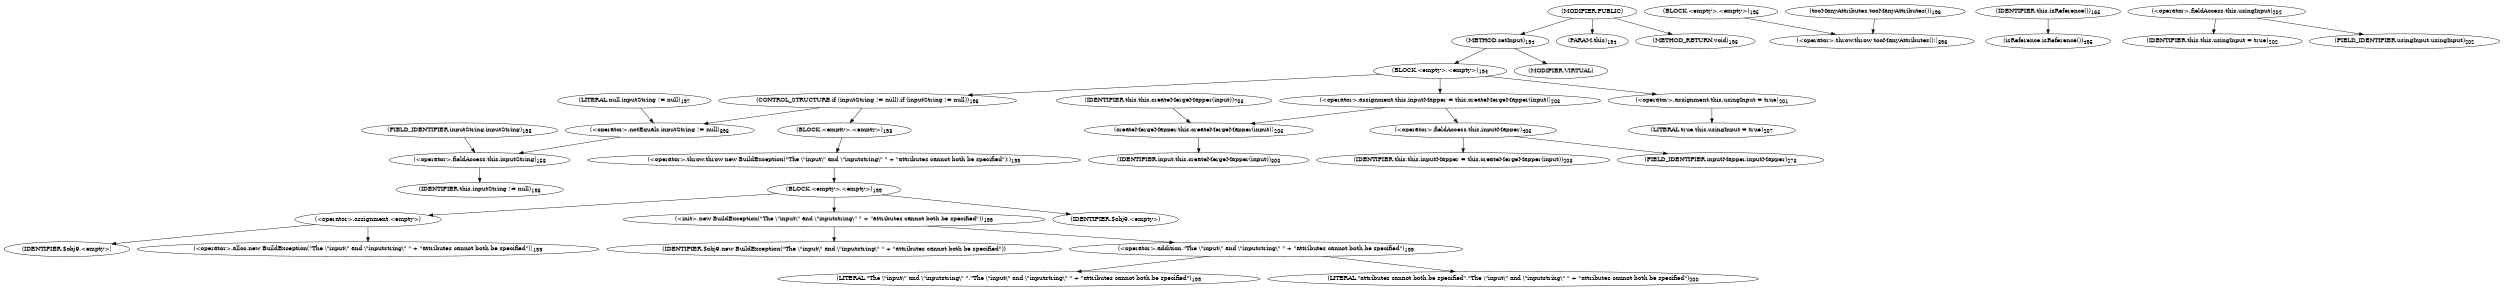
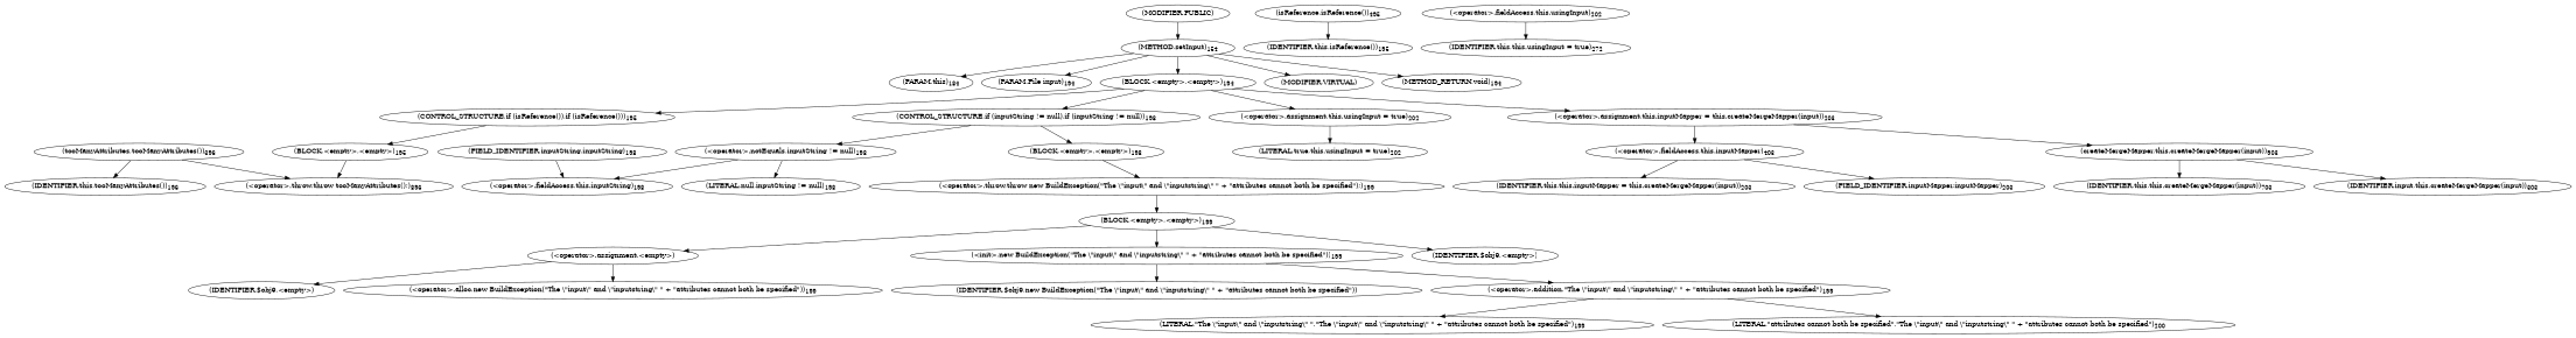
  digraph {
-   n1 [label=<(METHOD,setInput)<SUB>194</SUB>>]
-   n2 [label=<(PARAM,this)<SUB>194</SUB>>]
+   n1 [label=<(METHOD,setInput)<SUB>154</SUB>>]
+   n2 [label=<(PARAM,this)<SUB>184</SUB>>]
+   n3 [label=<(PARAM,File input)<SUB>194</SUB>>]
    n4 [label=<(BLOCK,&lt;empty&gt;,&lt;empty&gt;)<SUB>194</SUB>>]
    n5 [label=<(MODIFIER,VIRTUAL)>]
-   n6 [label=<(METHOD_RETURN,void)<SUB>193</SUB>>]
+   n6 [label=<(METHOD_RETURN,void)<SUB>194</SUB>>]
+   n7 [label=<(CONTROL_STRUCTURE,if (isReference()),if (isReference()))<SUB>195</SUB>>]
    n8 [label=<(CONTROL_STRUCTURE,if (inputString != null),if (inputString != null))<SUB>198</SUB>>]
-   n9 [label=<(&lt;operator&gt;.assignment,this.usingInput = true)<SUB>201</SUB>>]
+   n9 [label=<(&lt;operator&gt;.assignment,this.usingInput = true)<SUB>202</SUB>>]
    n10 [label=<(&lt;operator&gt;.assignment,this.inputMapper = this.createMergeMapper(input))<SUB>203</SUB>>]
    n11 [label=<(MODIFIER,PUBLIC)>]
    n12 [label=<(BLOCK,&lt;empty&gt;,&lt;empty&gt;)<SUB>195</SUB>>]
-   n13 [label=<(&lt;operator&gt;.notEquals,inputString != null)<SUB>898</SUB>>]
+   n13 [label=<(&lt;operator&gt;.notEquals,inputString != null)<SUB>198</SUB>>]
    n14 [label=<(BLOCK,&lt;empty&gt;,&lt;empty&gt;)<SUB>198</SUB>>]
-   n15 [label=<(LITERAL,true,this.usingInput = true)<SUB>207</SUB>>]
+   n15 [label=<(LITERAL,true,this.usingInput = true)<SUB>202</SUB>>]
    n16 [label=<(&lt;operator&gt;.fieldAccess,this.inputMapper)<SUB>403</SUB>>]
-   n17 [label=<(createMergeMapper,this.createMergeMapper(input))<SUB>203</SUB>>]
+   n17 [label=<(createMergeMapper,this.createMergeMapper(input))<SUB>903</SUB>>]
    n18 [label=<(isReference,isReference())<SUB>495</SUB>>]
-   n19 [label=<(IDENTIFIER,this,isReference())<SUB>165</SUB>>]
+   n19 [label=<(IDENTIFIER,this,isReference())<SUB>195</SUB>>]
    n20 [label=<(&lt;operator&gt;.throw,throw tooManyAttributes();)<SUB>896</SUB>>]
-   n21 [label=<(tooManyAttributes,tooManyAttributes())<SUB>196</SUB>>]
-   n23 [label=<(&lt;operator&gt;.fieldAccess,this.inputString)<SUB>158</SUB>>]
-   n24 [label=<(LITERAL,null,inputString != null)<SUB>197</SUB>>]
+   n21 [label=<(tooManyAttributes,tooManyAttributes())<SUB>396</SUB>>]
+   n22 [label=<(IDENTIFIER,this,tooManyAttributes())<SUB>196</SUB>>]
+   n23 [label=<(&lt;operator&gt;.fieldAccess,this.inputString)<SUB>198</SUB>>]
+   n24 [label=<(LITERAL,null,inputString != null)<SUB>198</SUB>>]
    n25 [label=<(&lt;operator&gt;.throw,throw new BuildException(&quot;The \&quot;input\&quot; and \&quot;inputstring\&quot; &quot; + &quot;attributes cannot both be specified&quot;);)<SUB>199</SUB>>]
-   n26 [label=<(IDENTIFIER,this,inputString != null)<SUB>198</SUB>>]
    n27 [label=<(FIELD_IDENTIFIER,inputString,inputString)<SUB>198</SUB>>]
    n28 [label=<(BLOCK,&lt;empty&gt;,&lt;empty&gt;)<SUB>199</SUB>>]
    n29 [label=<(&lt;operator&gt;.assignment,&lt;empty&gt;)>]
    n30 [label=<(&lt;init&gt;,new BuildException(&quot;The \&quot;input\&quot; and \&quot;inputstring\&quot; &quot; + &quot;attributes cannot both be specified&quot;))<SUB>199</SUB>>]
    n31 [label=<(IDENTIFIER,$obj9,&lt;empty&gt;)>]
    n32 [label=<(IDENTIFIER,$obj9,&lt;empty&gt;)>]
    n33 [label=<(&lt;operator&gt;.alloc,new BuildException(&quot;The \&quot;input\&quot; and \&quot;inputstring\&quot; &quot; + &quot;attributes cannot both be specified&quot;))<SUB>199</SUB>>]
    n34 [label=<(IDENTIFIER,$obj9,new BuildException(&quot;The \&quot;input\&quot; and \&quot;inputstring\&quot; &quot; + &quot;attributes cannot both be specified&quot;))>]
    n35 [label=<(&lt;operator&gt;.addition,&quot;The \&quot;input\&quot; and \&quot;inputstring\&quot; &quot; + &quot;attributes cannot both be specified&quot;)<SUB>199</SUB>>]
    n36 [label=<(LITERAL,&quot;The \&quot;input\&quot; and \&quot;inputstring\&quot; &quot;,&quot;The \&quot;input\&quot; and \&quot;inputstring\&quot; &quot; + &quot;attributes cannot both be specified&quot;)<SUB>199</SUB>>]
    n37 [label=<(LITERAL,&quot;attributes cannot both be specified&quot;,&quot;The \&quot;input\&quot; and \&quot;inputstring\&quot; &quot; + &quot;attributes cannot both be specified&quot;)<SUB>200</SUB>>]
    n38 [label=<(&lt;operator&gt;.fieldAccess,this.usingInput)<SUB>202</SUB>>]
-   n39 [label=<(IDENTIFIER,this,this.usingInput = true)<SUB>202</SUB>>]
-   n40 [label=<(FIELD_IDENTIFIER,usingInput,usingInput)<SUB>202</SUB>>]
+   n39 [label=<(IDENTIFIER,this,this.usingInput = true)<SUB>272</SUB>>]
    n41 [label=<(IDENTIFIER,this,this.inputMapper = this.createMergeMapper(input))<SUB>203</SUB>>]
-   n42 [label=<(FIELD_IDENTIFIER,inputMapper,inputMapper)<SUB>273</SUB>>]
+   n42 [label=<(FIELD_IDENTIFIER,inputMapper,inputMapper)<SUB>203</SUB>>]
    n43 [label=<(IDENTIFIER,this,this.createMergeMapper(input))<SUB>703</SUB>>]
    n44 [label=<(IDENTIFIER,input,this.createMergeMapper(input))<SUB>303</SUB>>]
-   n11 -> n2
+   n1 -> n2
+   n1 -> n3
    n1 -> n4
    n1 -> n5
-   n11 -> n6
+   n1 -> n6
+   n4 -> n7
    n4 -> n8
    n4 -> n9
    n4 -> n10
+   n7 -> n12
    n8 -> n13
    n8 -> n14
    n9 -> n15
    n10 -> n16
    n10 -> n17
    n11 -> n1
    n12 -> n20
    n13 -> n23
-   n24 -> n13
+   n13 -> n24
    n14 -> n25
    n16 -> n41
    n16 -> n42
-   n43 -> n17
+   n17 -> n43
    n17 -> n44
-   n19 -> n18
+   n18 -> n19
    n21 -> n20
-   n23 -> n26
+   n21 -> n22
    n25 -> n28
    n27 -> n23
    n28 -> n29
    n28 -> n30
    n28 -> n31
    n29 -> n32
    n29 -> n33
    n30 -> n34
    n30 -> n35
    n35 -> n36
    n35 -> n37
    n38 -> n39
-   n38 -> n40
  }
